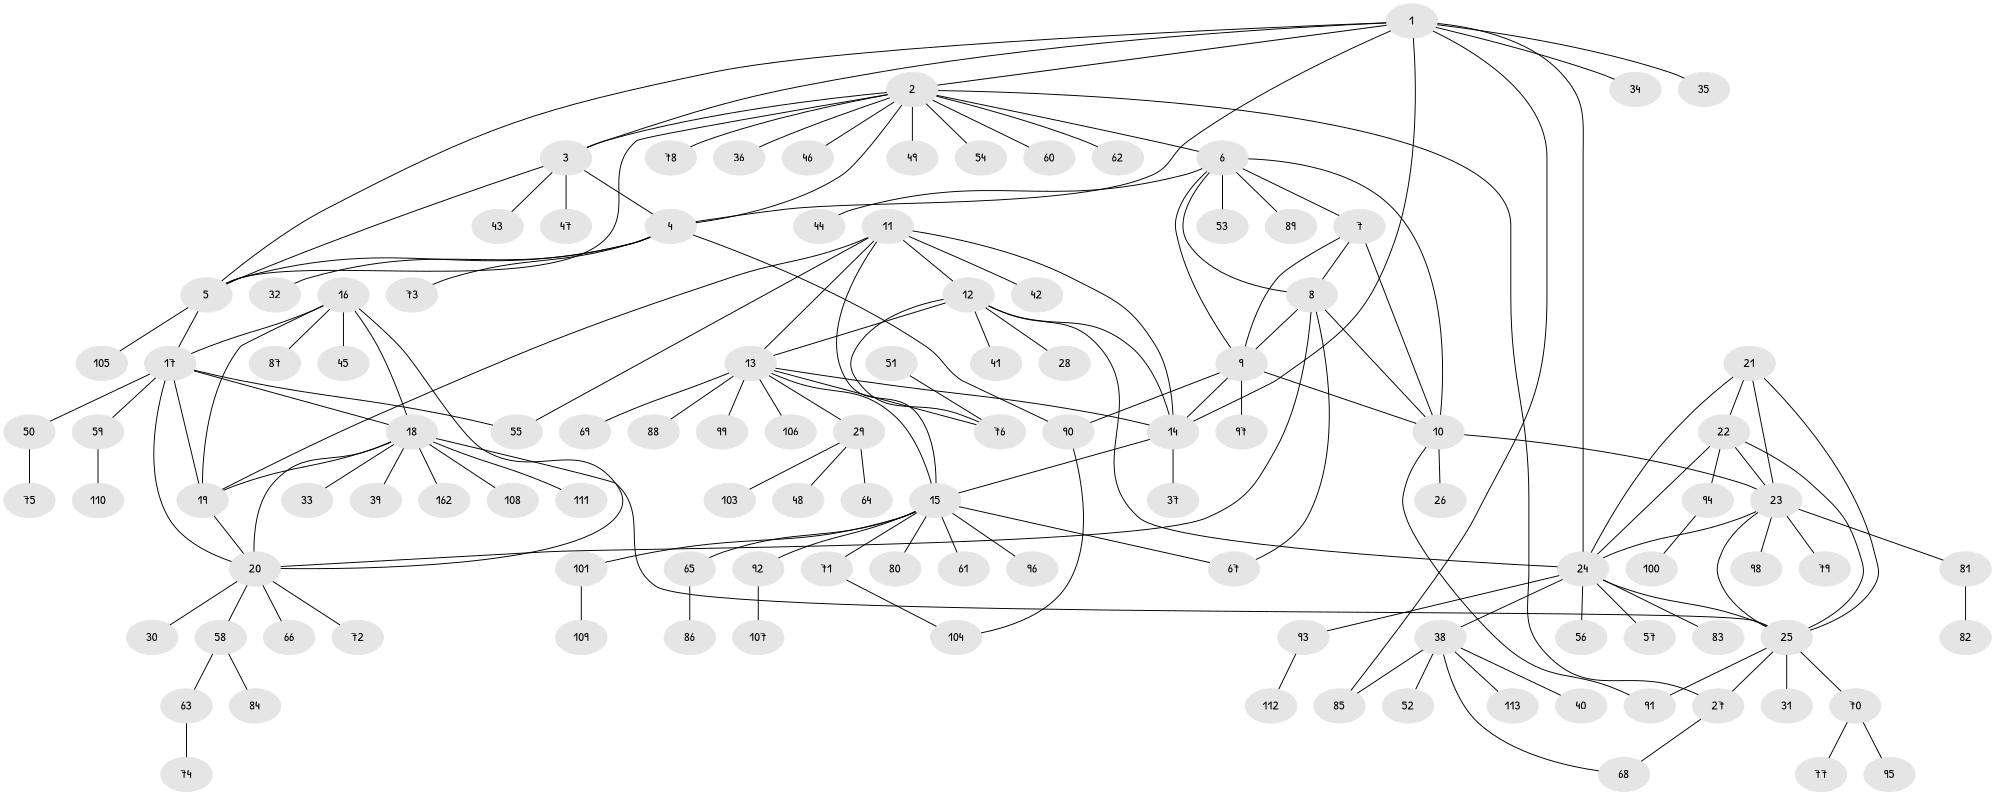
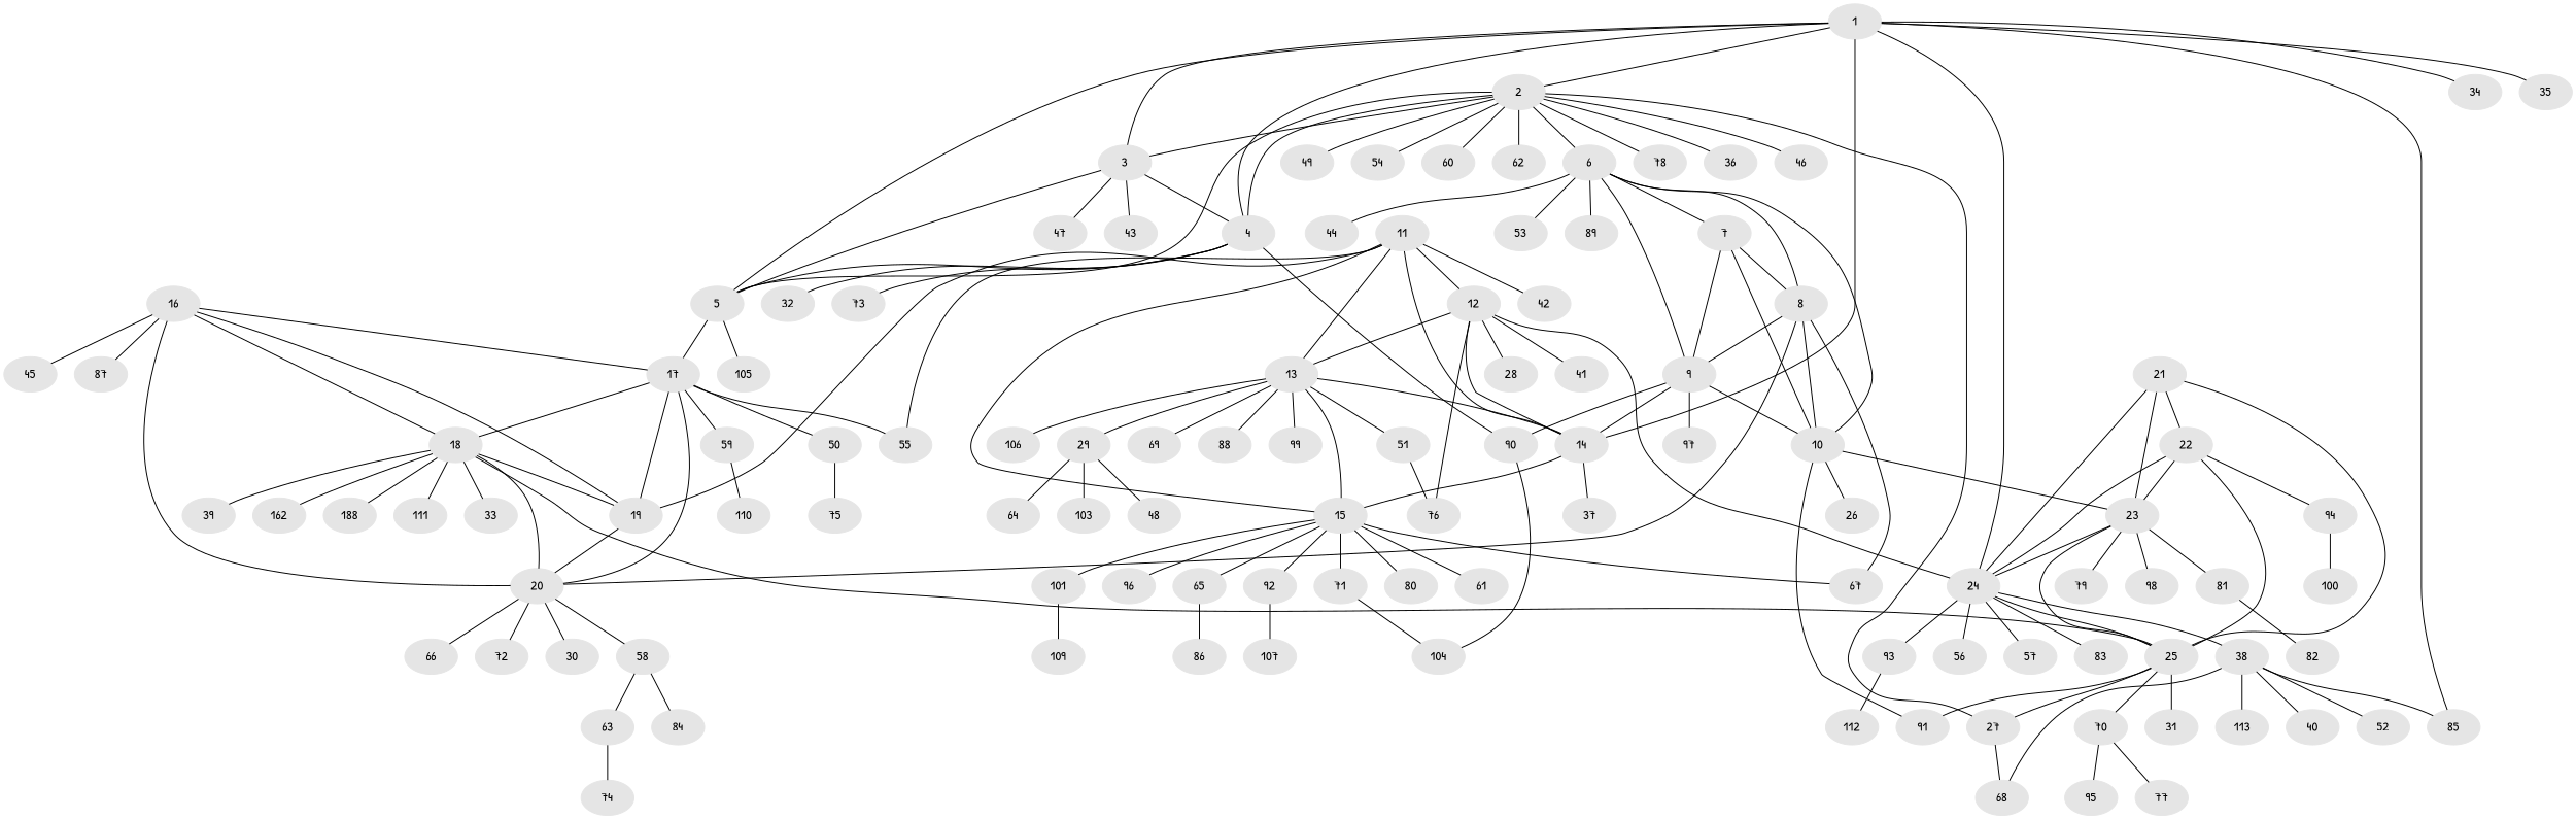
  graph {
    fontname="Patrick Hand"
    node [color=gray90 fontname="Patrick Hand" style=filled]
    edge [fontname="Patrick Hand"]
    1
    2
    3
    4
    5
    14
    24
    34
    35
    85
    6
    27
    36
    46
    49
    54
    60
    62
    78
    43
    47
    32
    73
    90
    17
    105
    15
    37
    25
    38
    56
    57
    83
    93
    7
    8
    9
    10
    44
    53
    89
    68
    104
    20
    19
    55
    18
    50
    59
    67
    97
    23
    26
    91
    30
    58
    66
    72
    79
    81
    98
    11
    12
    13
    42
    28
    41
    76
    29
    51
    69
    88
    99
    106
    61
    65
    71
    80
    92
    96
    101
    48
    64
    103
    86
    107
    109
    16
    45
    87
    33
    39
    n93 [label=162]
-   108
+   108 [label=188]
    111
    75
    110
    31
    70
    63
    84
    21
    22
    94
    100
    82
    40
    52
    113
    112
    77
    95
    74
    1 -- 2
    1 -- 3
    1 -- 4
    1 -- 5
    1 -- 14
    1 -- 24
    1 -- 34
    1 -- 35
    1 -- 85
    2 -- 3
    2 -- 4
    2 -- 5
    2 -- 6
    2 -- 27
    2 -- 36
    2 -- 46
    2 -- 49
    2 -- 54
    2 -- 60
    2 -- 62
    2 -- 78
    3 -- 4
    3 -- 5
    3 -- 43
    3 -- 47
    4 -- 5
    4 -- 32
    4 -- 73
    4 -- 90
    5 -- 17
    5 -- 105
    14 -- 15
    14 -- 37
    24 -- 25
    24 -- 38
    24 -- 56
    24 -- 57
    24 -- 83
    24 -- 93
    6 -- 7
    6 -- 8
    6 -- 9
    6 -- 10
    6 -- 44
    6 -- 53
    6 -- 89
    27 -- 68
    90 -- 104
    17 -- 20
    17 -- 19
    17 -- 55
    17 -- 18
    17 -- 50
    17 -- 59
    15 -- 67
    15 -- 61
    15 -- 65
    15 -- 71
    15 -- 80
    15 -- 92
    15 -- 96
    15 -- 101
    25 -- 27
    25 -- 91
    25 -- 31
    25 -- 70
    38 -- 85
    38 -- 68
    38 -- 40
    38 -- 52
    38 -- 113
    93 -- 112
    7 -- 8
    7 -- 9
    7 -- 10
    8 -- 9
    8 -- 10
    8 -- 20
    8 -- 67
    9 -- 14
    9 -- 90
    9 -- 10
    9 -- 97
    10 -- 23
    10 -- 26
    10 -- 91
    20 -- 30
    20 -- 58
    20 -- 66
    20 -- 72
    19 -- 20
    18 -- 25
    18 -- 20
    18 -- 19
    18 -- 33
    18 -- 39
    18 -- n93
    18 -- 108
    18 -- 111
    50 -- 75
    59 -- 110
    23 -- 24
    23 -- 25
    23 -- 79
    23 -- 81
    23 -- 98
    58 -- 63
    58 -- 84
    81 -- 82
    11 -- 14
    11 -- 15
    11 -- 19
    11 -- 55
    11 -- 12
    11 -- 13
    11 -- 42
    12 -- 14
    12 -- 24
    12 -- 13
    12 -- 28
    12 -- 41
    12 -- 76
    13 -- 14
    13 -- 15
    13 -- 29
-   13 -- 76
+   13 -- 51
    13 -- 69
    13 -- 88
    13 -- 99
    13 -- 106
    29 -- 48
    29 -- 64
    29 -- 103
    51 -- 76
    65 -- 86
    71 -- 104
    92 -- 107
    101 -- 109
    16 -- 17
    16 -- 20
    16 -- 19
    16 -- 18
    16 -- 45
    16 -- 87
    70 -- 77
    70 -- 95
    63 -- 74
    21 -- 24
    21 -- 25
    21 -- 23
    21 -- 22
    22 -- 24
    22 -- 25
    22 -- 23
    22 -- 94
    94 -- 100
  }
